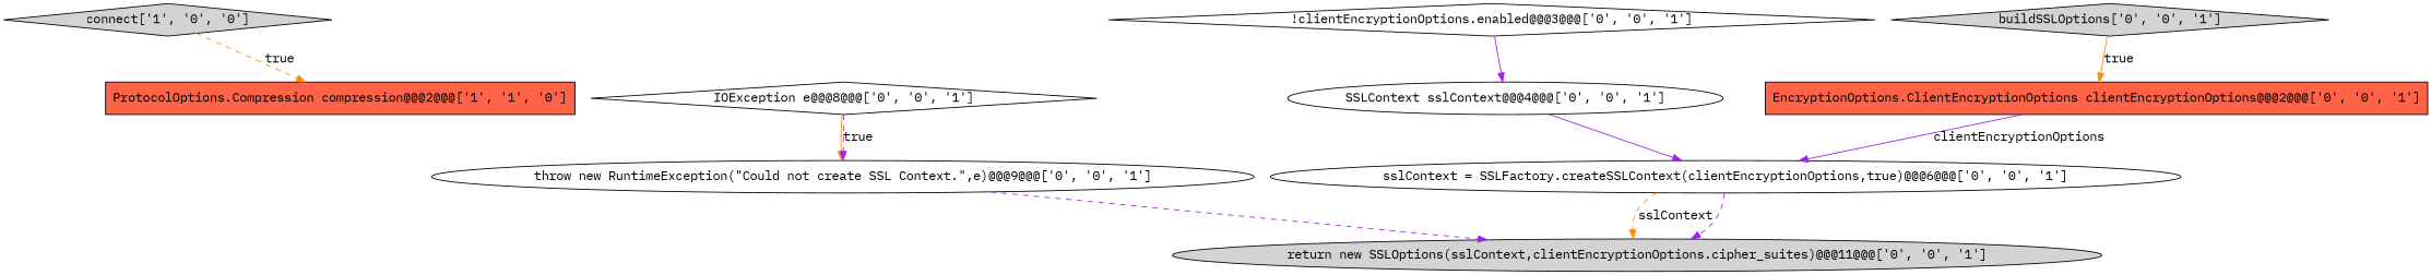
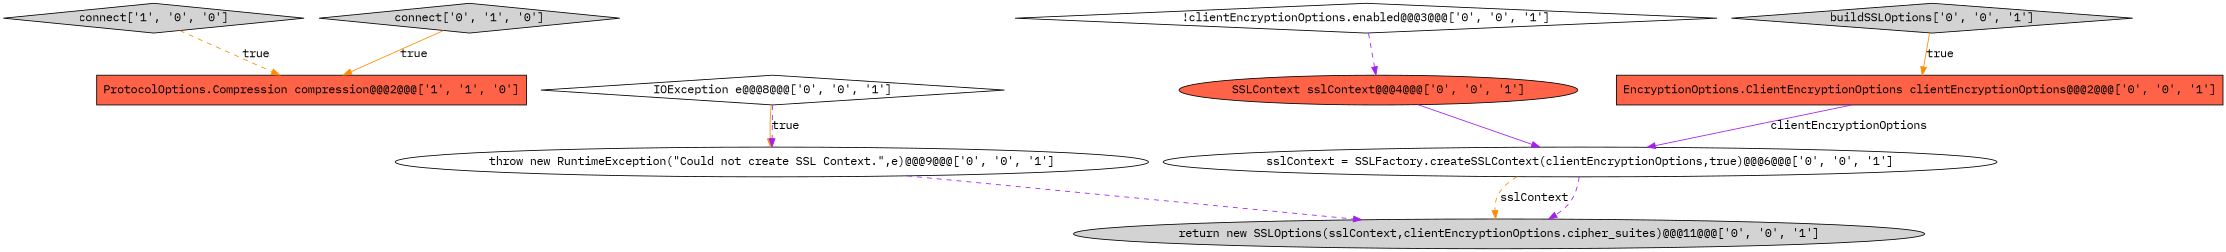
  digraph {
    fontname="IBM Plex Mono"
    node [fillcolor=white fontname="IBM Plex Mono" shape=diamond style=filled]
    edge [color=purple fontname="IBM Plex Mono" style=solid]
    n1 [fillcolor=lightgray label="connect['1', '0', '0']"]
    n2 [fillcolor=tomato label="ProtocolOptions.Compression compression@@@2@@@['1', '1', '0']" shape=box]
    n3 [label="IOException e@@@8@@@['0', '0', '1']"]
    n4 [label="throw new RuntimeException(\"Could not create SSL Context.\",e)@@@9@@@['0', '0', '1']" shape=ellipse]
    n5 [fillcolor=lightgray label="return new SSLOptions(sslContext,clientEncryptionOptions.cipher_suites)@@@11@@@['0', '0', '1']" shape=ellipse]
    n6 [label="!clientEncryptionOptions.enabled@@@3@@@['0', '0', '1']"]
-   n7 [label="SSLContext sslContext@@@4@@@['0', '0', '1']" shape=ellipse]
+   n7 [fillcolor=tomato label="SSLContext sslContext@@@4@@@['0', '0', '1']" shape=ellipse]
    n8 [label="sslContext = SSLFactory.createSSLContext(clientEncryptionOptions,true)@@@6@@@['0', '0', '1']" shape=ellipse]
    n9 [fillcolor=tomato label="EncryptionOptions.ClientEncryptionOptions clientEncryptionOptions@@@2@@@['0', '0', '1']" shape=box]
+   n10 [fillcolor=lightgray label="connect['0', '1', '0']"]
    n11 [fillcolor=lightgray label="buildSSLOptions['0', '0', '1']"]
    n1 -> n2 [color=darkorange label=true style=dashed]
    n3 -> n4 [color=darkorange]
    n3 -> n4 [label=true style=dashed]
    n4 -> n5 [style=dashed]
-   n6 -> n7
+   n6 -> n7 [style=dashed]
    n7 -> n8
    n8 -> n5 [color=darkorange label=sslContext style=dashed]
    n8 -> n5 [style=dashed]
    n9 -> n8 [label=clientEncryptionOptions]
+   n10 -> n2 [color=darkorange label=true]
    n11 -> n9 [color=darkorange label=true]
  }
